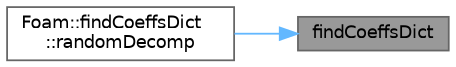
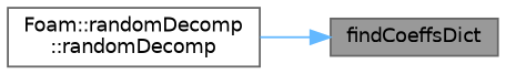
  digraph {
    rankdir=RL
    node [fontname=Helvetica fontsize=10 shape=box style=filled]
    n1 [color=gray40 fillcolor=grey60 fontcolor=black height=0.2 label=findCoeffsDict width=0.4]
-   n2 [color=grey40 fillcolor=white height=0.2 label="Foam::findCoeffsDict\l::randomDecomp" width=0.4]
+   n2 [color=grey40 fillcolor=white height=0.2 label="Foam::randomDecomp\l::randomDecomp" width=0.4]
    n1 -> n2 [color=steelblue1 dir=back fontname=Helvetica fontsize=10 labelfontname=Helvetica labelfontsize=10 style=solid]
  }
